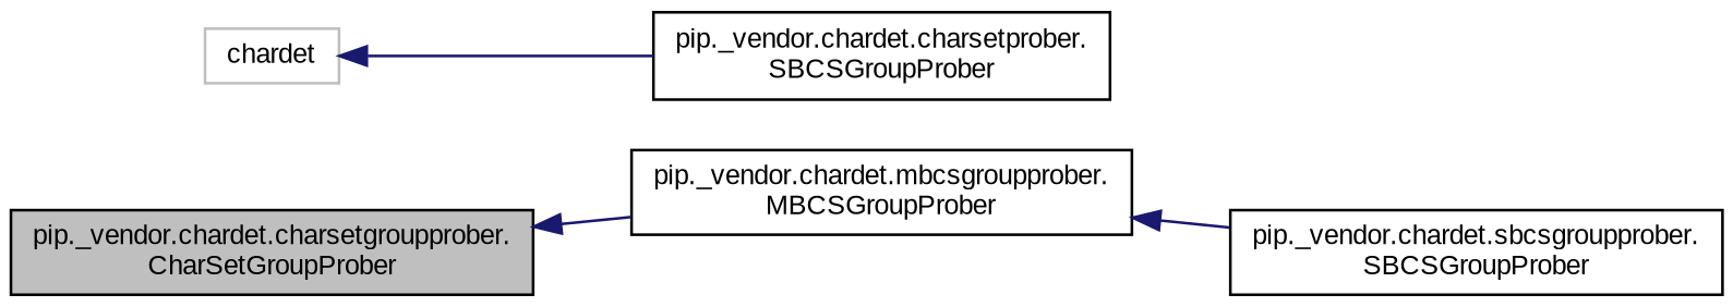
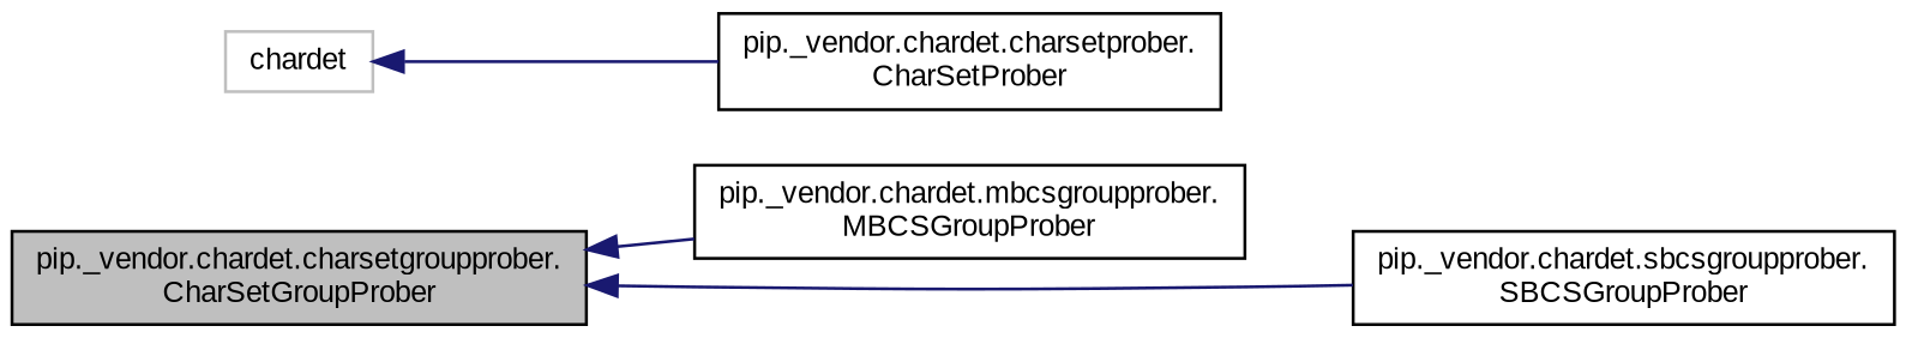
  digraph {
    fontname="Liberation Sans"
    rankdir=LR
    node [color=black fillcolor=white fontname="Liberation Sans" fontsize=10 shape=record style=filled]
    edge [color=midnightblue dir=back fontname="Liberation Sans" fontsize=10 labelfontname=Helvetica labelfontsize=10 style=solid]
    n1 [fillcolor=grey75 fontcolor=black height=0.2 label="pip._vendor.chardet.charsetgroupprober.\lCharSetGroupProber" width=0.4]
    n2 [height=0.2 label="pip._vendor.chardet.mbcsgroupprober.\lMBCSGroupProber" width=0.4]
    n3 [height=0.2 label="pip._vendor.chardet.sbcsgroupprober.\lSBCSGroupProber" width=0.4]
-   n4 [height=0.2 label="pip._vendor.chardet.charsetprober.\lSBCSGroupProber" width=0.4]
+   n4 [height=0.2 label="pip._vendor.chardet.charsetprober.\lCharSetProber" width=0.4]
    n5 [color=grey75 height=0.2 label=chardet width=0.4]
    n1 -> n2
-   n2 -> n3
+   n1 -> n3
    n5 -> n4
  }
